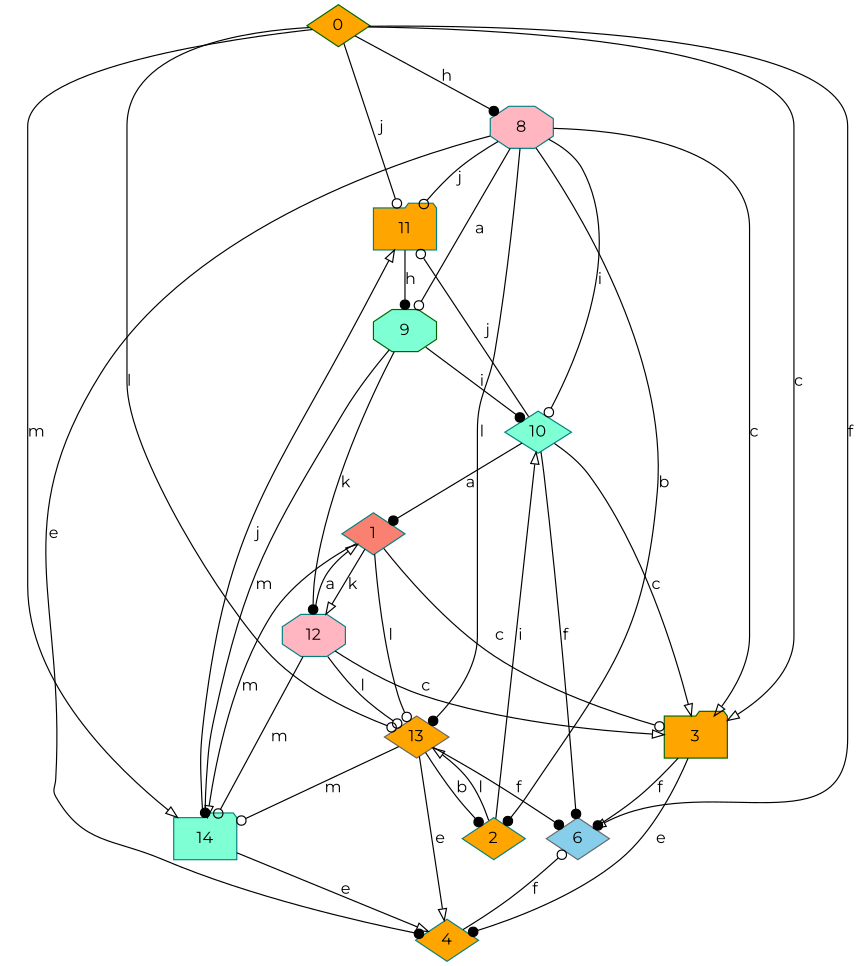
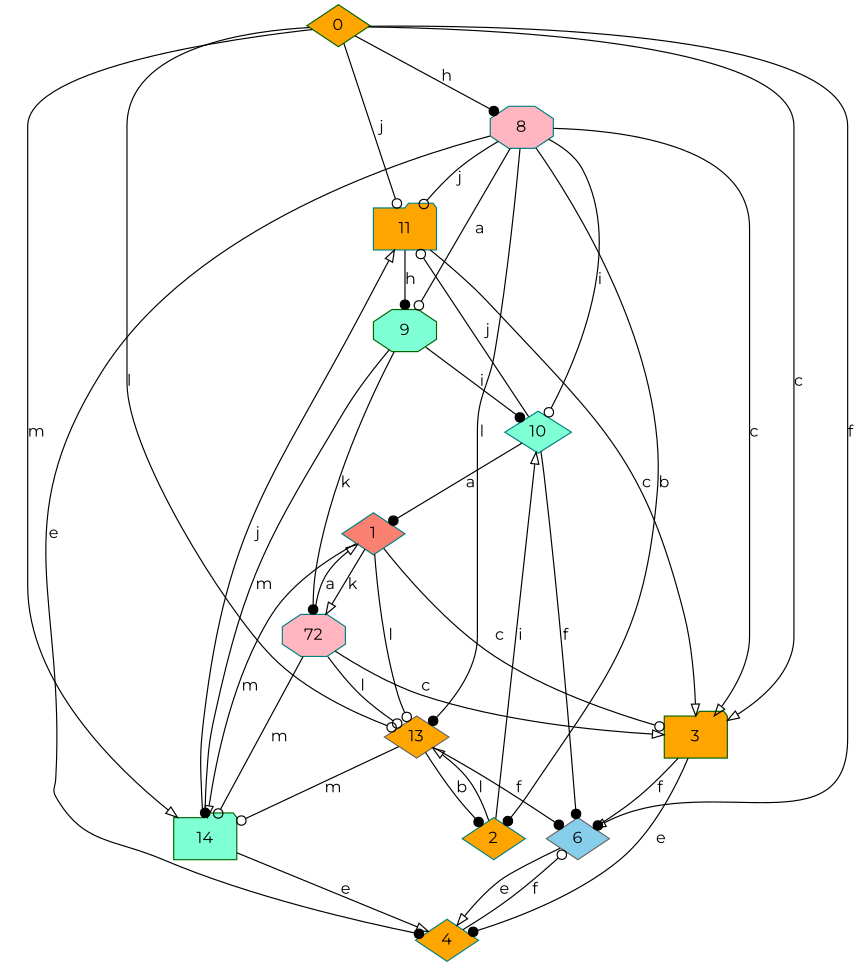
  strict digraph {
    fontname=Montserrat
    node [color=teal fillcolor=orange fontname=Montserrat shape=diamond style=filled]
    edge [arrowhead=onormal fontname=Montserrat]
    0 [color=darkgreen]
    3 [color=darkgreen shape=folder]
    6 [color=gray40 fillcolor=skyblue]
    8 [fillcolor=lightpink shape=octagon]
    11 [shape=folder]
    13 [color=gray40]
-   14 [fillcolor=aquamarine shape=folder]
+   14 [color=darkgreen fillcolor=aquamarine shape=folder]
    2
    10 [fillcolor=aquamarine]
    4
    9 [color=darkgreen fillcolor=aquamarine shape=octagon]
    1 [fillcolor=salmon]
-   12 [fillcolor=lightpink shape=octagon]
+   12 [fillcolor=lightpink shape=octagon label=72]
    0 -> 3 [label=c]
    0 -> 6 [label=f]
    0 -> 8 [arrowhead=dot label=h]
    0 -> 11 [arrowhead=odot label=j]
    0 -> 13 [arrowhead=odot label=l]
    0 -> 14 [label=m]
    3 -> 6 [arrowhead=dot label=f]
    3 -> 4 [arrowhead=dot label=e]
-   13 -> 4 [label=e]
+   6 -> 4 [label=e]
    8 -> 3 [label=c]
    8 -> 11 [arrowhead=odot label=j]
    8 -> 13 [arrowhead=dot label=l]
    8 -> 2 [arrowhead=dot label=b]
    8 -> 10 [arrowhead=odot label=i]
    8 -> 4 [arrowhead=dot label=e]
    8 -> 9 [arrowhead=odot label=a]
    11 -> 9 [arrowhead=dot label=h]
    13 -> 6 [arrowhead=dot label=f]
    13 -> 14 [arrowhead=odot label=m]
    13 -> 2 [arrowhead=dot label=b]
    14 -> 11 [label=j]
    14 -> 4 [label=e]
    2 -> 13 [label=l]
    2 -> 10 [label=i]
-   10 -> 3 [label=c]
+   11 -> 3 [label=c]
    10 -> 6 [arrowhead=dot label=f]
    10 -> 11 [arrowhead=odot label=j]
    10 -> 1 [arrowhead=dot label=a]
    4 -> 6 [arrowhead=odot label=f]
    9 -> 14 [arrowhead=dot label=m]
    9 -> 10 [arrowhead=dot label=i]
    9 -> 12 [arrowhead=dot label=k]
    1 -> 3 [arrowhead=odot label=c]
    1 -> 13 [arrowhead=odot label=l]
    1 -> 14 [label=m]
    1 -> 12 [label=k]
    12 -> 3 [label=c]
    12 -> 13 [arrowhead=odot label=l]
    12 -> 14 [arrowhead=odot label=m]
    12 -> 1 [label=a]
  }
